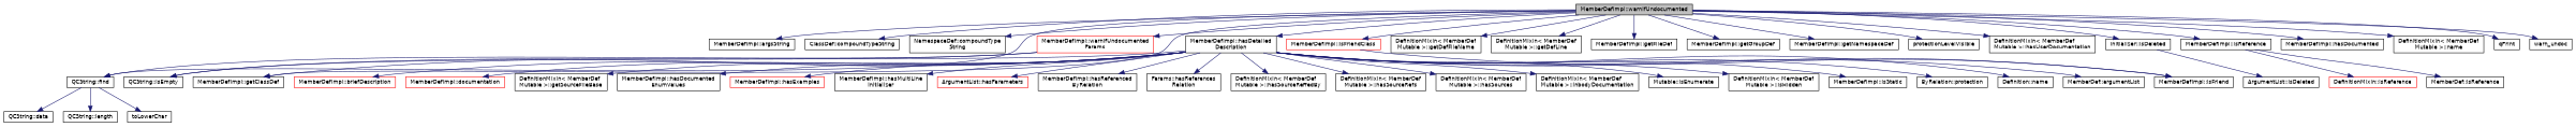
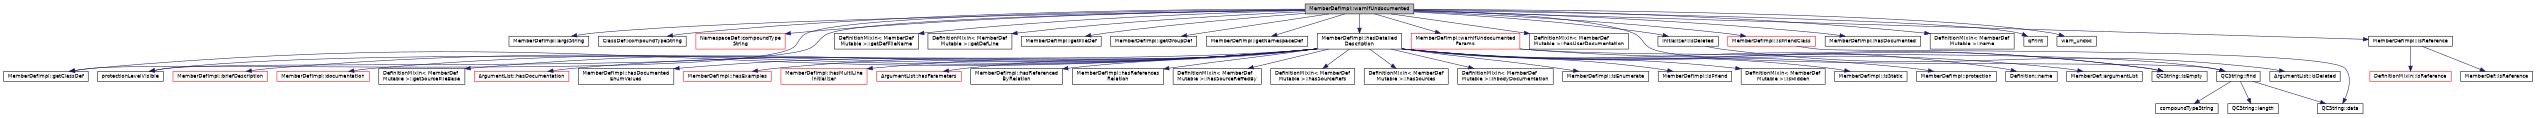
  digraph {
    rankdir=TB
    node [color=black fillcolor=white fontname=Helvetica fontsize=10 shape=record style=filled]
    edge [color=midnightblue fontname=Helvetica fontsize=10 labelfontname=Helvetica labelfontsize=10 style=solid]
    n1 [fillcolor=grey75 fontcolor=black height=0.2 label="MemberDefImpl::warnIfUndocumented" width=0.4]
    n2 [height=0.2 label="MemberDefImpl::argsString" width=0.4]
    n3 [height=0.2 label="ClassDef::compoundTypeString" width=0.4]
-   n4 [height=0.2 label="NamespaceDef::compoundType\lString" width=0.4]
+   n4 [color=red height=0.2 label="NamespaceDef::compoundType\lString" width=0.4]
    n5 [height=0.2 label="QCString::find" width=0.4]
    n6 [height=0.2 label="MemberDefImpl::getClassDef" width=0.4]
    n7 [height=0.2 label="DefinitionMixin\< MemberDef\lMutable \>::getDefFileName" width=0.4]
    n8 [height=0.2 label="DefinitionMixin\< MemberDef\lMutable \>::getDefLine" width=0.4]
    n9 [height=0.2 label="MemberDefImpl::getFileDef" width=0.4]
    n10 [height=0.2 label="MemberDefImpl::getGroupDef" width=0.4]
    n11 [height=0.2 label="MemberDefImpl::getNamespaceDef" width=0.4]
    n12 [height=0.2 label="MemberDefImpl::hasDetailed\lDescription" width=0.4]
    n13 [height=0.2 label=protectionLevelVisible width=0.4]
    n14 [height=0.2 label="DefinitionMixin\< MemberDef\lMutable \>::hasUserDocumentation" width=0.4]
    n15 [height=0.2 label="Initializer::isDeleted" width=0.4]
    n16 [color=red height=0.2 label="MemberDefImpl::isFriendClass" width=0.4]
    n17 [height=0.2 label="MemberDefImpl::isReference" width=0.4]
    n18 [height=0.2 label="MemberDefImpl::hasDocumented" width=0.4]
    n19 [height=0.2 label="DefinitionMixin\< MemberDef\lMutable \>::name" width=0.4]
    n20 [height=0.2 label=qPrint width=0.4]
    n21 [height=0.2 label=warn_undoc width=0.4]
    n22 [color=red height=0.2 label="MemberDefImpl::warnIfUndocumented\lParams" width=0.4]
    n23 [height=0.2 label="QCString::data" width=0.4]
    n24 [height=0.2 label="QCString::length" width=0.4]
-   n25 [height=0.2 label=toLowerChar width=0.4]
+   n25 [height=0.2 label=compoundTypeString width=0.4]
    n26 [height=0.2 label="Definition::name" width=0.4]
    n27 [height=0.2 label="MemberDef::argumentList" width=0.4]
    n28 [color=red height=0.2 label="MemberDefImpl::briefDescription" width=0.4]
    n29 [color=red height=0.2 label="MemberDefImpl::documentation" width=0.4]
    n30 [height=0.2 label="DefinitionMixin\< MemberDef\lMutable \>::getSourceFileBase" width=0.4]
+   n31 [color=red height=0.2 label="ArgumentList::hasDocumentation" width=0.4]
    n32 [height=0.2 label="MemberDefImpl::hasDocumented\lEnumValues" width=0.4]
    n33 [color=red height=0.2 label="MemberDefImpl::hasExamples" width=0.4]
-   n34 [height=0.2 label="MemberDefImpl::hasMultiLine\lInitializer" width=0.4]
+   n34 [color=red height=0.2 label="MemberDefImpl::hasMultiLine\lInitializer" width=0.4]
    n35 [color=red height=0.2 label="ArgumentList::hasParameters" width=0.4]
    n36 [height=0.2 label="MemberDefImpl::hasReferenced\lByRelation" width=0.4]
-   n37 [height=0.2 label="Params::hasReferences\lRelation" width=0.4]
+   n37 [height=0.2 label="MemberDefImpl::hasReferences\lRelation" width=0.4]
    n38 [height=0.2 label="DefinitionMixin\< MemberDef\lMutable \>::hasSourceReffedBy" width=0.4]
    n39 [height=0.2 label="DefinitionMixin\< MemberDef\lMutable \>::hasSourceRefs" width=0.4]
    n40 [height=0.2 label="DefinitionMixin\< MemberDef\lMutable \>::hasSources" width=0.4]
    n41 [height=0.2 label="DefinitionMixin\< MemberDef\lMutable \>::inbodyDocumentation" width=0.4]
    n42 [height=0.2 label="QCString::isEmpty" width=0.4]
-   n43 [height=0.2 label="Mutable::isEnumerate" width=0.4]
+   n43 [height=0.2 label="MemberDefImpl::isEnumerate" width=0.4]
    n44 [height=0.2 label="MemberDefImpl::isFriend" width=0.4]
    n45 [height=0.2 label="DefinitionMixin\< MemberDef\lMutable \>::isHidden" width=0.4]
    n46 [height=0.2 label="MemberDefImpl::isStatic" width=0.4]
-   n47 [height=0.2 label="ByRelation::protection" width=0.4]
+   n47 [height=0.2 label="MemberDefImpl::protection" width=0.4]
    n48 [height=0.2 label="ArgumentList::isDeleted" width=0.4]
    n49 [color=red height=0.2 label="DefinitionMixin::isReference" width=0.4]
    n50 [height=0.2 label="MemberDef::isReference" width=0.4]
    n1 -> n2
    n1 -> n3
    n1 -> n4
    n1 -> n5
    n1 -> n6
    n1 -> n7
    n1 -> n8
    n1 -> n9
    n1 -> n10
    n1 -> n11
    n1 -> n12
    n1 -> n13
    n1 -> n14
    n1 -> n15
    n1 -> n16
    n1 -> n17
    n1 -> n18
    n1 -> n19
    n1 -> n20
    n1 -> n21
    n1 -> n22
    n5 -> n23
    n5 -> n24
    n5 -> n25
    n12 -> n6
+   n12 -> n13
    n12 -> n26
    n12 -> n27
    n12 -> n28
    n12 -> n29
    n12 -> n30
+   n12 -> n31
    n12 -> n32
    n12 -> n33
    n12 -> n34
    n12 -> n35
    n12 -> n36
    n12 -> n37
    n12 -> n38
    n12 -> n39
    n12 -> n40
    n12 -> n41
    n12 -> n42
    n12 -> n43
    n12 -> n44
    n12 -> n45
    n12 -> n46
    n12 -> n47
    n15 -> n48
-   n16 -> n44
+   n16 -> n23
    n17 -> n49
    n17 -> n50
    n22 -> n5
    n22 -> n42
  }
